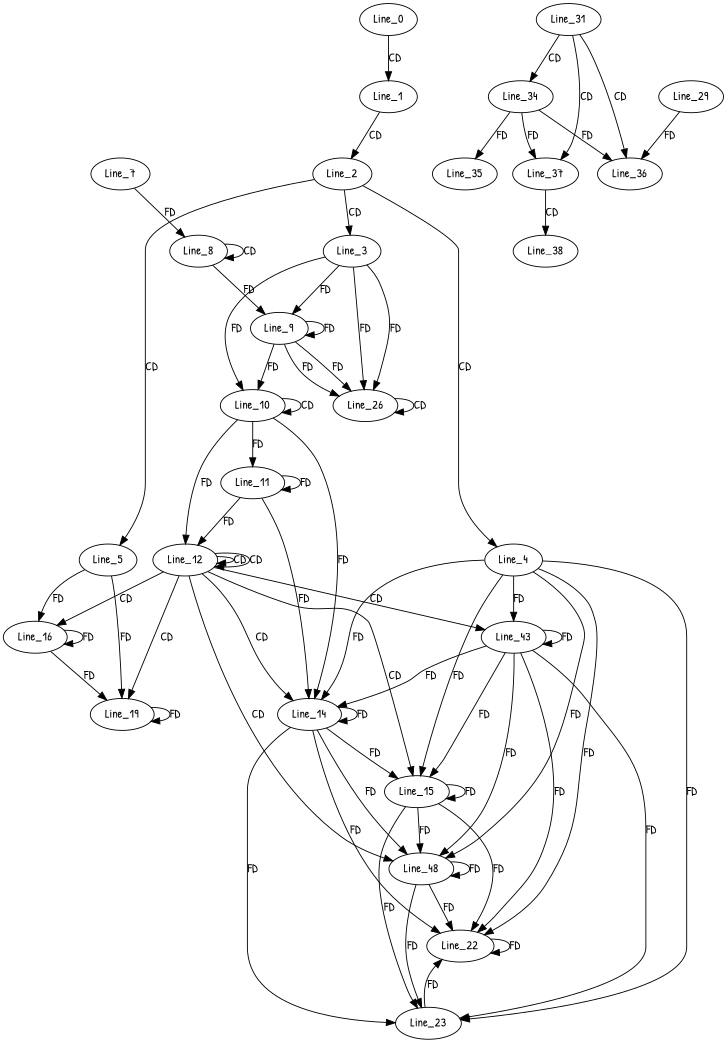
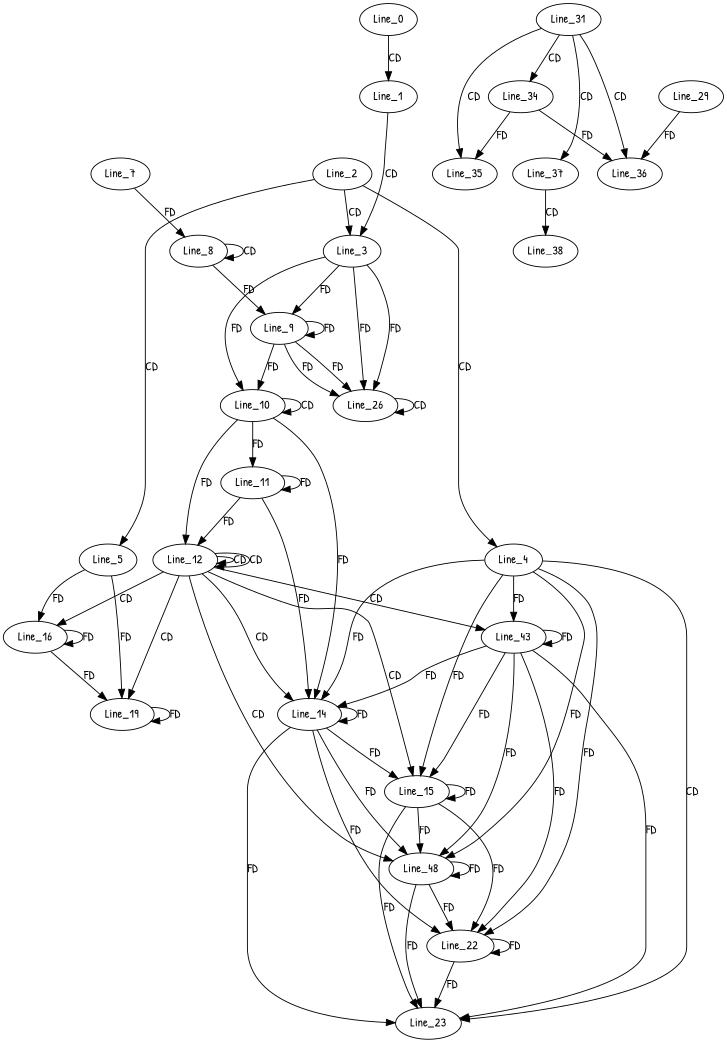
  digraph {
    fontname="Patrick Hand"
    node [fontname="Patrick Hand"]
    edge [fontname="Patrick Hand"]
    Line_0
    Line_1
    Line_2
    Line_3
    Line_4
    Line_5
    Line_9
    Line_10
    Line_26
    n10 [label=Line_43]
    Line_14
    Line_15
    n13 [label=Line_48]
    Line_22
    Line_23
    Line_16
    Line_19
    Line_11
    Line_12
    Line_8
    Line_7
    Line_31
    Line_34
    Line_35
    Line_36
    Line_37
    Line_38
    Line_29
    Line_0 -> Line_1 [label=CD]
-   Line_1 -> Line_2 [label=CD]
+   Line_1 -> Line_3 [label=CD]
    Line_2 -> Line_3 [label=CD]
    Line_2 -> Line_4 [label=CD]
    Line_2 -> Line_5 [label=CD]
    Line_3 -> Line_9 [label=FD]
    Line_3 -> Line_10 [label=FD]
    Line_3 -> Line_26 [label=FD]
    Line_3 -> Line_26 [label=FD]
    Line_4 -> n10 [label=FD]
    Line_4 -> Line_14 [label=FD]
    Line_4 -> Line_15 [label=FD]
    Line_4 -> n13 [label=FD]
    Line_4 -> Line_22 [label=FD]
-   Line_4 -> Line_23 [label=FD]
+   Line_4 -> Line_23 [label=CD]
    Line_5 -> Line_16 [label=FD]
    Line_5 -> Line_19 [label=FD]
    Line_9 -> Line_9 [label=FD]
    Line_9 -> Line_10 [label=FD]
    Line_9 -> Line_26 [label=FD]
    Line_9 -> Line_26 [label=FD]
    Line_10 -> Line_10 [label=CD]
    Line_10 -> Line_14 [label=FD]
    Line_10 -> Line_11 [label=FD]
    Line_10 -> Line_12 [label=FD]
    Line_26 -> Line_26 [label=CD]
    n10 -> n10 [label=FD]
    n10 -> Line_14 [label=FD]
    n10 -> Line_15 [label=FD]
    n10 -> n13 [label=FD]
    n10 -> Line_22 [label=FD]
    n10 -> Line_23 [label=FD]
    Line_14 -> Line_14 [label=FD]
    Line_14 -> Line_15 [label=FD]
    Line_14 -> n13 [label=FD]
    Line_14 -> Line_22 [label=FD]
    Line_14 -> Line_23 [label=FD]
    Line_15 -> Line_15 [label=FD]
    Line_15 -> n13 [label=FD]
    Line_15 -> Line_22 [label=FD]
    Line_15 -> Line_23 [label=FD]
    n13 -> n13 [label=FD]
    n13 -> Line_22 [label=FD]
    n13 -> Line_23 [label=FD]
    Line_22 -> Line_22 [label=FD]
-   Line_23 -> Line_22 [label=FD]
+   Line_22 -> Line_23 [label=FD]
    Line_16 -> Line_16 [label=FD]
    Line_16 -> Line_19 [label=FD]
    Line_19 -> Line_19 [label=FD]
    Line_11 -> Line_14 [label=FD]
    Line_11 -> Line_11 [label=FD]
    Line_11 -> Line_12 [label=FD]
    Line_12 -> n10 [label=CD]
    Line_12 -> Line_14 [label=CD]
    Line_12 -> Line_15 [label=CD]
    Line_12 -> n13 [label=CD]
    Line_12 -> Line_16 [label=CD]
    Line_12 -> Line_19 [label=CD]
    Line_12 -> Line_12 [label=CD]
    Line_12 -> Line_12 [label=CD]
    Line_8 -> Line_9 [label=FD]
    Line_8 -> Line_8 [label=CD]
    Line_7 -> Line_8 [label=FD]
    Line_31 -> Line_34 [label=CD]
+   Line_31 -> Line_35 [label=CD]
    Line_31 -> Line_36 [label=CD]
    Line_31 -> Line_37 [label=CD]
    Line_34 -> Line_35 [label=FD]
    Line_34 -> Line_36 [label=FD]
-   Line_34 -> Line_37 [label=FD]
    Line_37 -> Line_38 [label=CD]
    Line_29 -> Line_36 [label=FD]
  }
